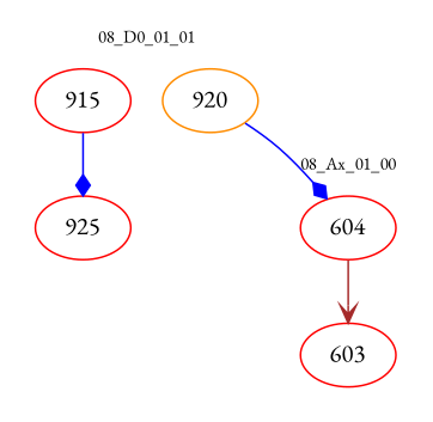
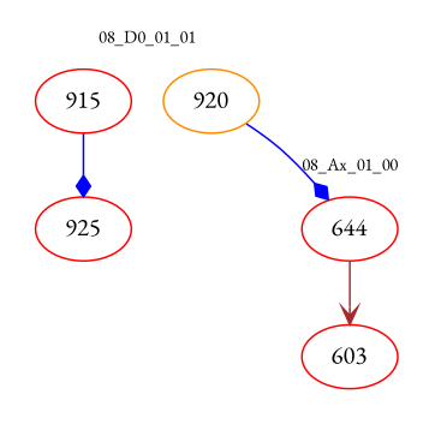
  digraph {
    fontname="EB Garamond"
    node [color=red fontname="EB Garamond"]
    edge [arrowhead=diamond color=blue fontname="EB Garamond"]
-   n1 [label=604]
+   n1 [label=644]
    n2 [label=603]
    n3 [color=darkorange label=920]
    n4 [label=915]
    n5 [label=925]
    subgraph cluster_1 {
      color=white
      fontsize=10
      label="08_Ax_01_00"
      n1
      n2
    }
    subgraph cluster_2 {
      color=white
      fontsize=10
      label="08_D0_01_01"
      n3
      n4
      n5
    }
    n1 -> n2 [arrowhead=vee color=brown]
    n3 -> n1
    n4 -> n5
  }
